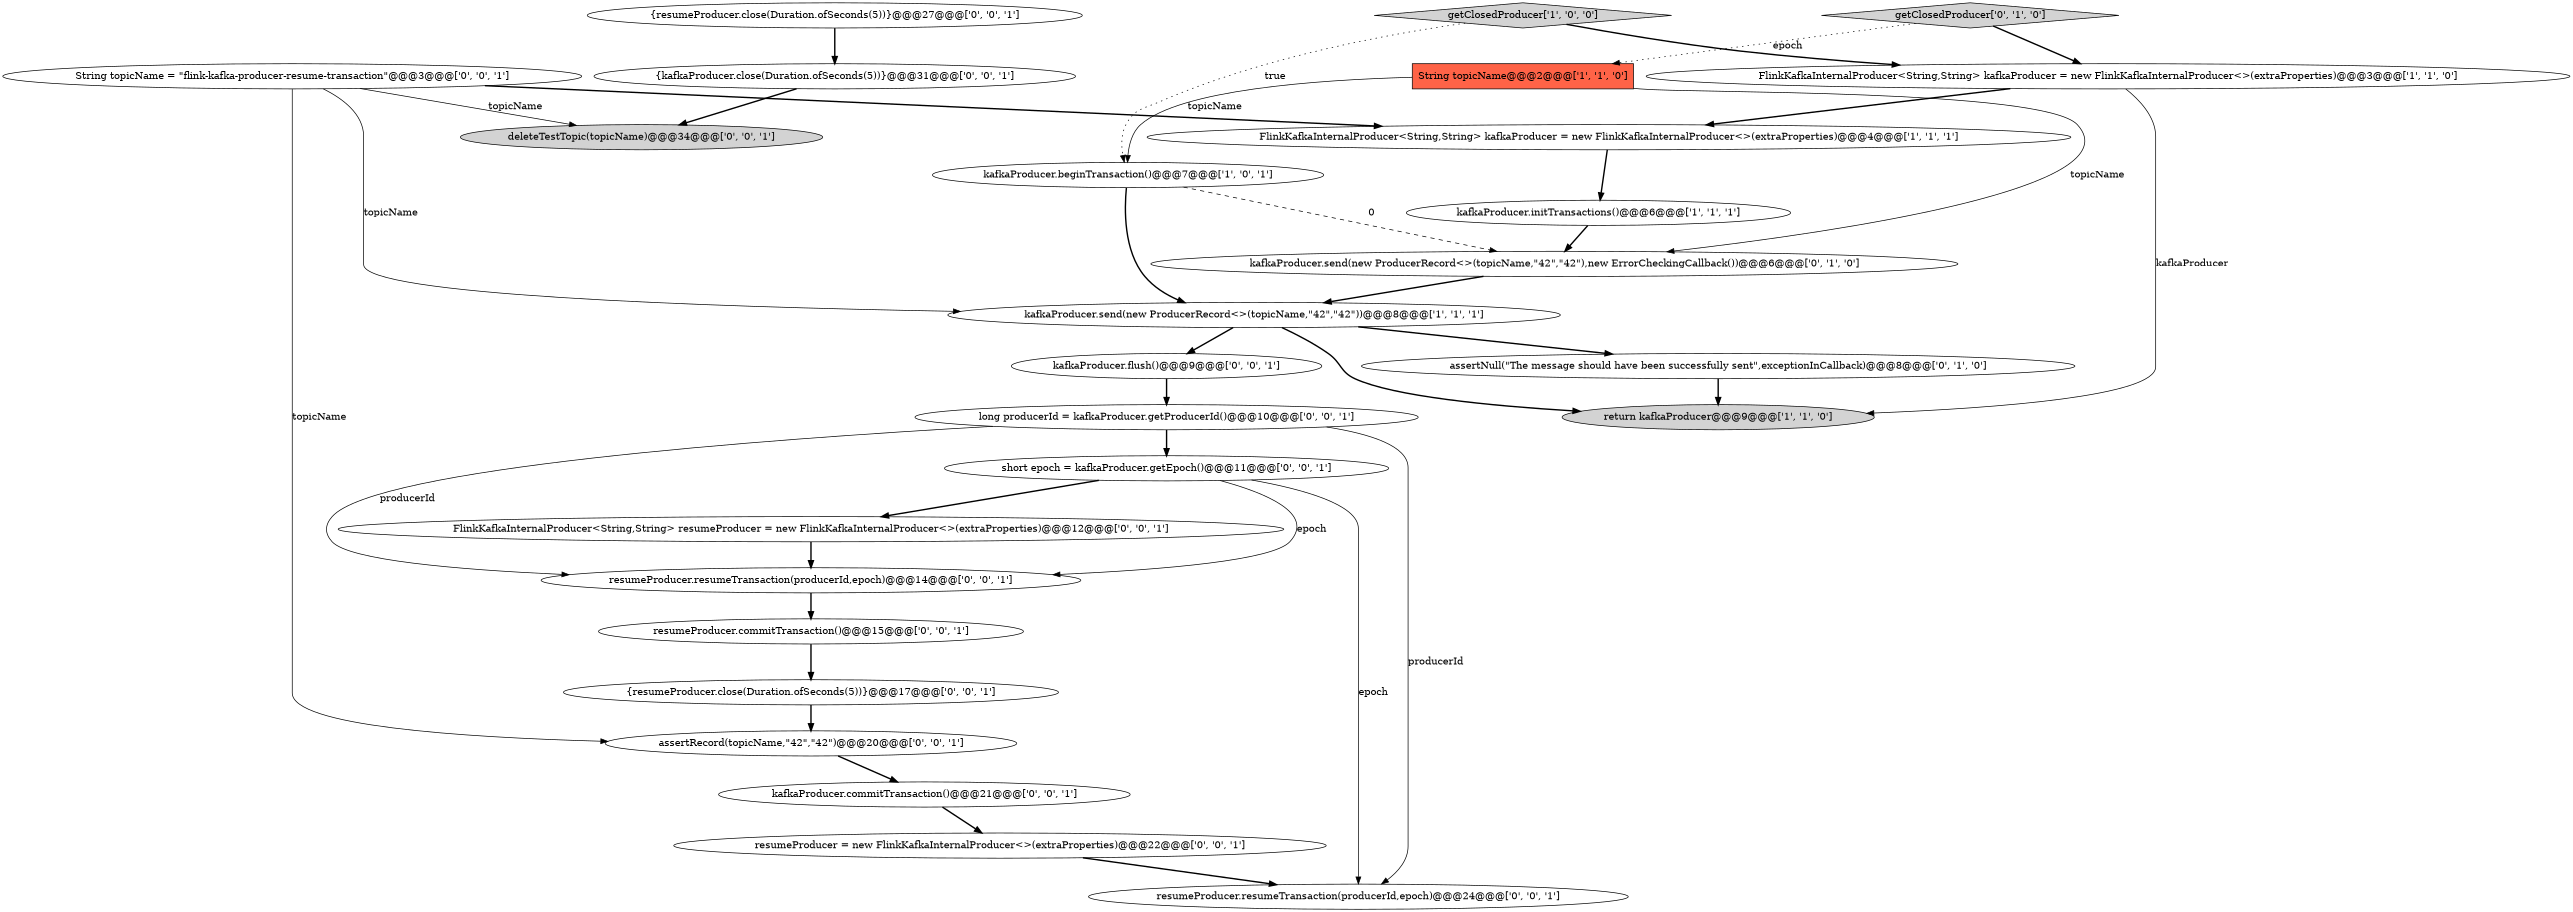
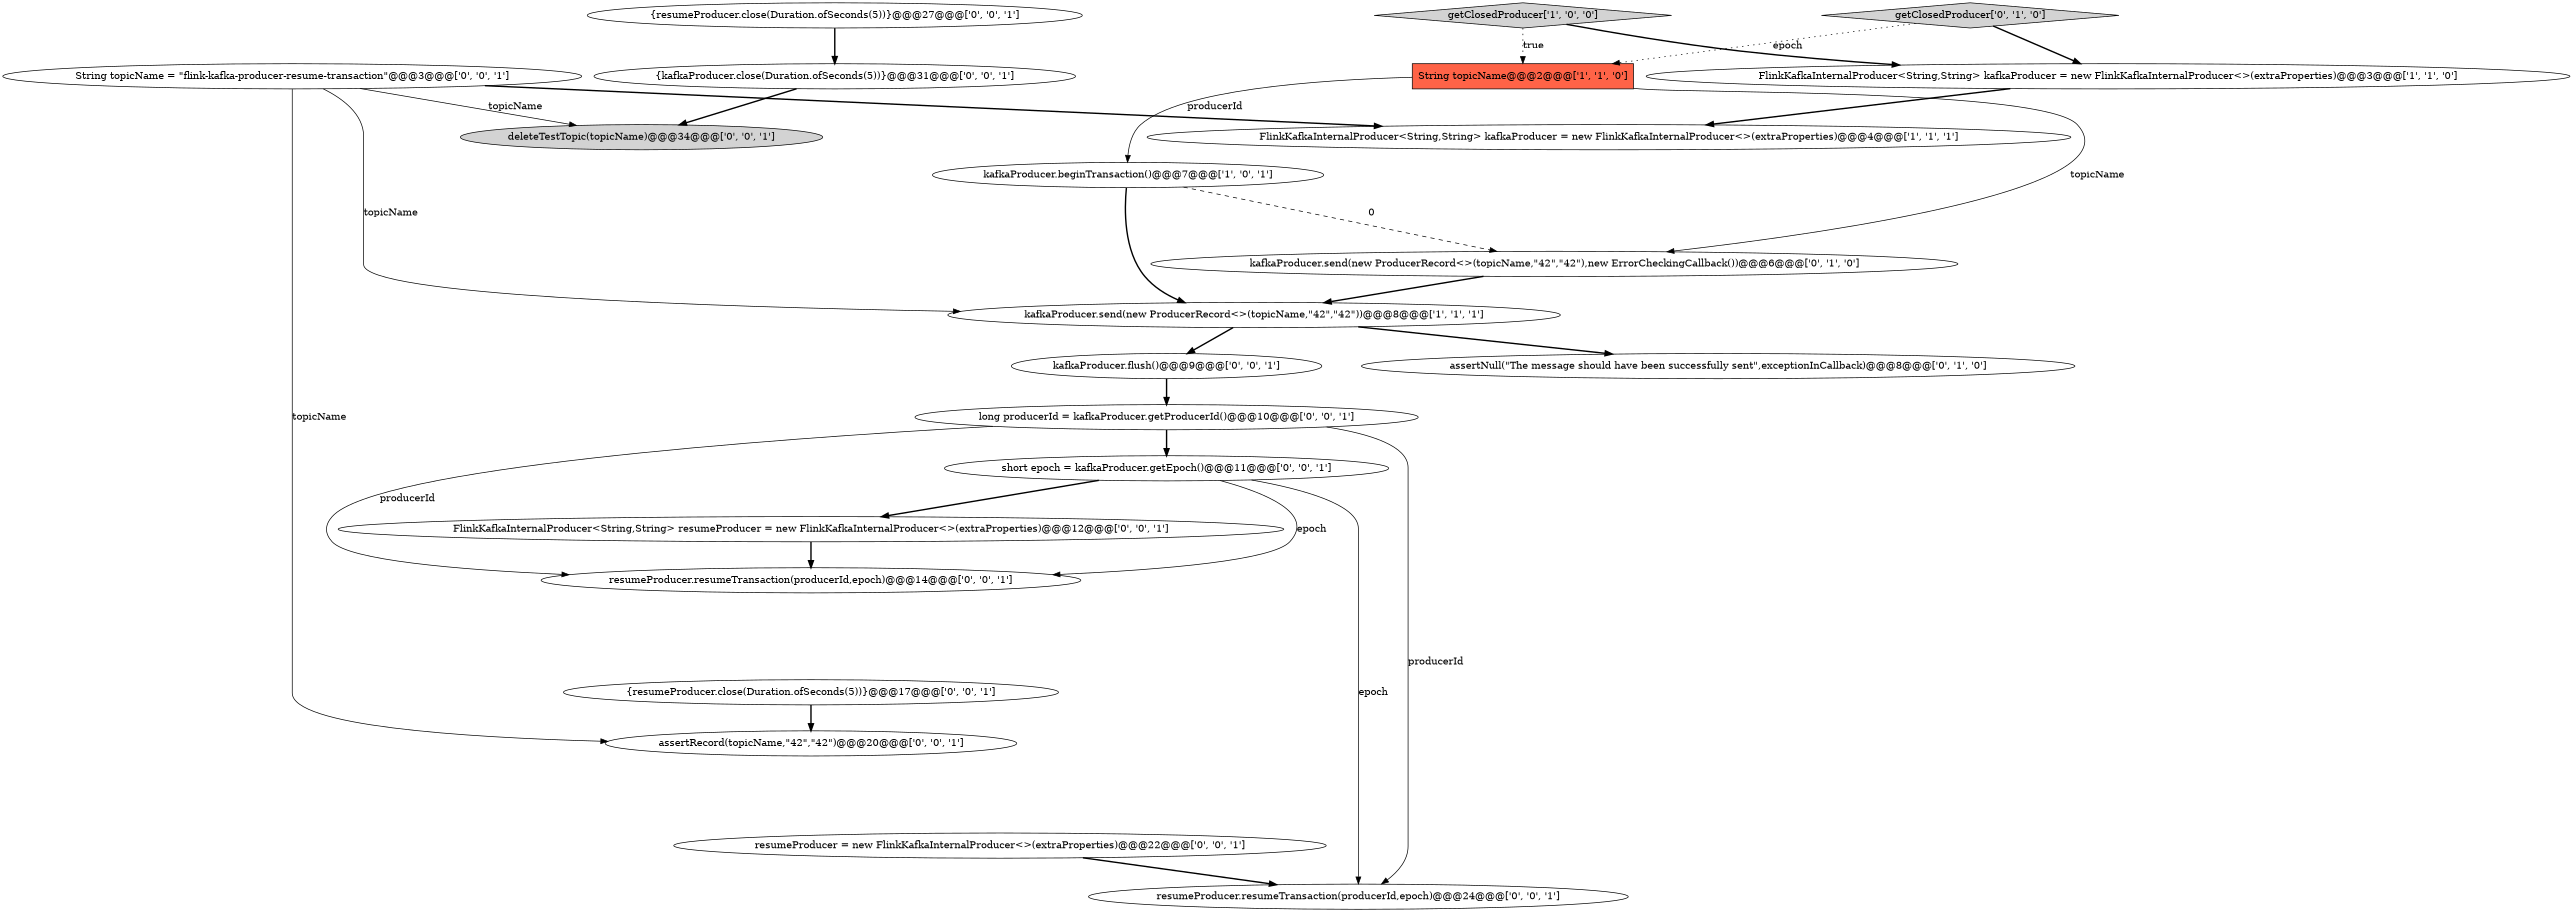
  digraph {
    node [fillcolor=white shape=ellipse style=filled]
    edge [style=bold]
    n1 [label="{resumeProducer.close(Duration.ofSeconds(5))}@@@27@@@['0', '0', '1']"]
    n2 [label="{kafkaProducer.close(Duration.ofSeconds(5))}@@@31@@@['0', '0', '1']"]
    n3 [label="String topicName = \"flink-kafka-producer-resume-transaction\"@@@3@@@['0', '0', '1']"]
    n4 [label="kafkaProducer.send(new ProducerRecord<>(topicName,\"42\",\"42\"))@@@8@@@['1', '1', '1']"]
    n5 [label="FlinkKafkaInternalProducer<String,String> kafkaProducer = new FlinkKafkaInternalProducer<>(extraProperties)@@@4@@@['1', '1', '1']"]
    n6 [fillcolor=lightgray label="deleteTestTopic(topicName)@@@34@@@['0', '0', '1']"]
    n7 [label="assertRecord(topicName,\"42\",\"42\")@@@20@@@['0', '0', '1']"]
    n8 [label="kafkaProducer.beginTransaction()@@@7@@@['1', '0', '1']"]
    n9 [label="kafkaProducer.send(new ProducerRecord<>(topicName,\"42\",\"42\"),new ErrorCheckingCallback())@@@6@@@['0', '1', '0']"]
-   n10 [fillcolor=lightgray label="return kafkaProducer@@@9@@@['1', '1', '0']"]
    n11 [label="assertNull(\"The message should have been successfully sent\",exceptionInCallback)@@@8@@@['0', '1', '0']"]
    n12 [label="kafkaProducer.flush()@@@9@@@['0', '0', '1']"]
    n13 [label="long producerId = kafkaProducer.getProducerId()@@@10@@@['0', '0', '1']"]
    n14 [label="resumeProducer.resumeTransaction(producerId,epoch)@@@24@@@['0', '0', '1']"]
    n15 [label="short epoch = kafkaProducer.getEpoch()@@@11@@@['0', '0', '1']"]
    n16 [label="resumeProducer.resumeTransaction(producerId,epoch)@@@14@@@['0', '0', '1']"]
    n17 [label="FlinkKafkaInternalProducer<String,String> resumeProducer = new FlinkKafkaInternalProducer<>(extraProperties)@@@12@@@['0', '0', '1']"]
-   n18 [label="resumeProducer.commitTransaction()@@@15@@@['0', '0', '1']"]
    n19 [label="FlinkKafkaInternalProducer<String,String> kafkaProducer = new FlinkKafkaInternalProducer<>(extraProperties)@@@3@@@['1', '1', '0']"]
-   n20 [label="kafkaProducer.initTransactions()@@@6@@@['1', '1', '1']"]
    n21 [label="resumeProducer = new FlinkKafkaInternalProducer<>(extraProperties)@@@22@@@['0', '0', '1']"]
    n22 [fillcolor=lightgray label="getClosedProducer['0', '1', '0']" shape=diamond]
    n23 [fillcolor=tomato label="String topicName@@@2@@@['1', '1', '0']" shape=box]
    n24 [fillcolor=lightgray label="getClosedProducer['1', '0', '0']" shape=diamond]
    n25 [label="{resumeProducer.close(Duration.ofSeconds(5))}@@@17@@@['0', '0', '1']"]
-   n26 [label="kafkaProducer.commitTransaction()@@@21@@@['0', '0', '1']"]
    n1 -> n2
    n2 -> n6
    n3 -> n4 [label=topicName style=solid]
    n3 -> n5
    n3 -> n6 [label=topicName style=solid]
    n3 -> n7 [label=topicName style=solid]
-   n4 -> n10
    n4 -> n11
    n4 -> n12
-   n5 -> n20
-   n7 -> n26
    n8 -> n4
    n8 -> n9 [label=0 style=dashed]
    n9 -> n4
-   n11 -> n10
    n12 -> n13
    n13 -> n14 [label=producerId style=solid]
    n13 -> n15
    n13 -> n16 [label=producerId style=solid]
    n15 -> n14 [label=epoch style=solid]
    n15 -> n16 [label=epoch style=solid]
    n15 -> n17
-   n16 -> n18
    n17 -> n16
-   n18 -> n25
    n19 -> n5
-   n19 -> n10 [label=kafkaProducer style=solid]
-   n20 -> n9
    n21 -> n14
    n22 -> n19
    n22 -> n23 [label=epoch style=dotted]
-   n23 -> n8 [label=topicName style=solid]
+   n23 -> n8 [label=producerId style=solid]
    n23 -> n9 [label=topicName style=solid]
    n24 -> n19
-   n24 -> n8 [label=true style=dotted]
+   n24 -> n23 [label=true style=dotted]
    n25 -> n7
-   n26 -> n21
  }
